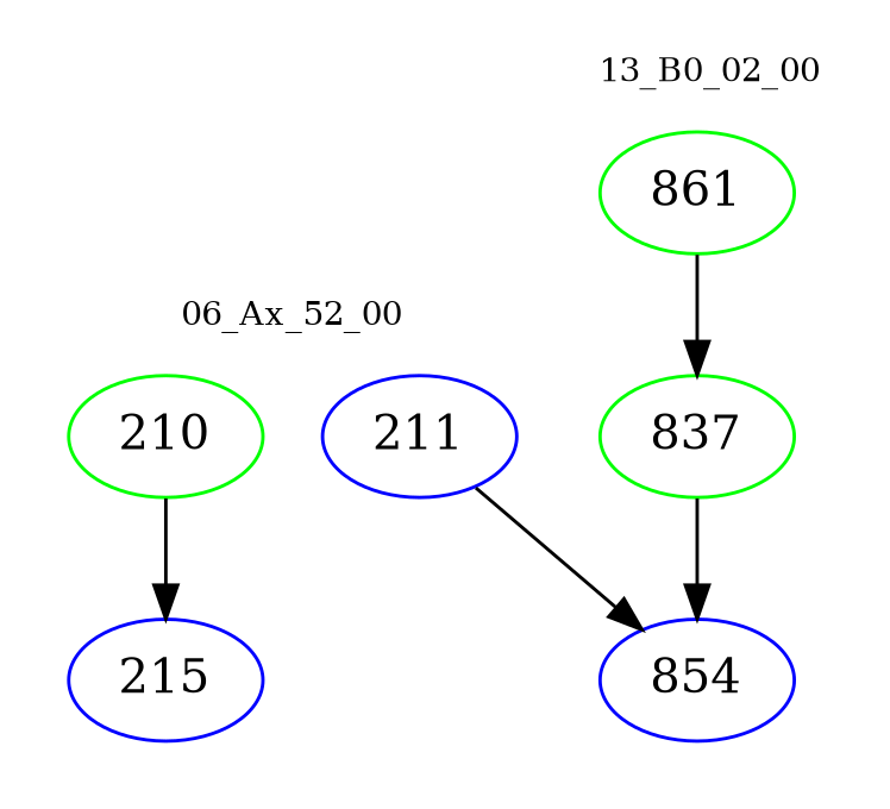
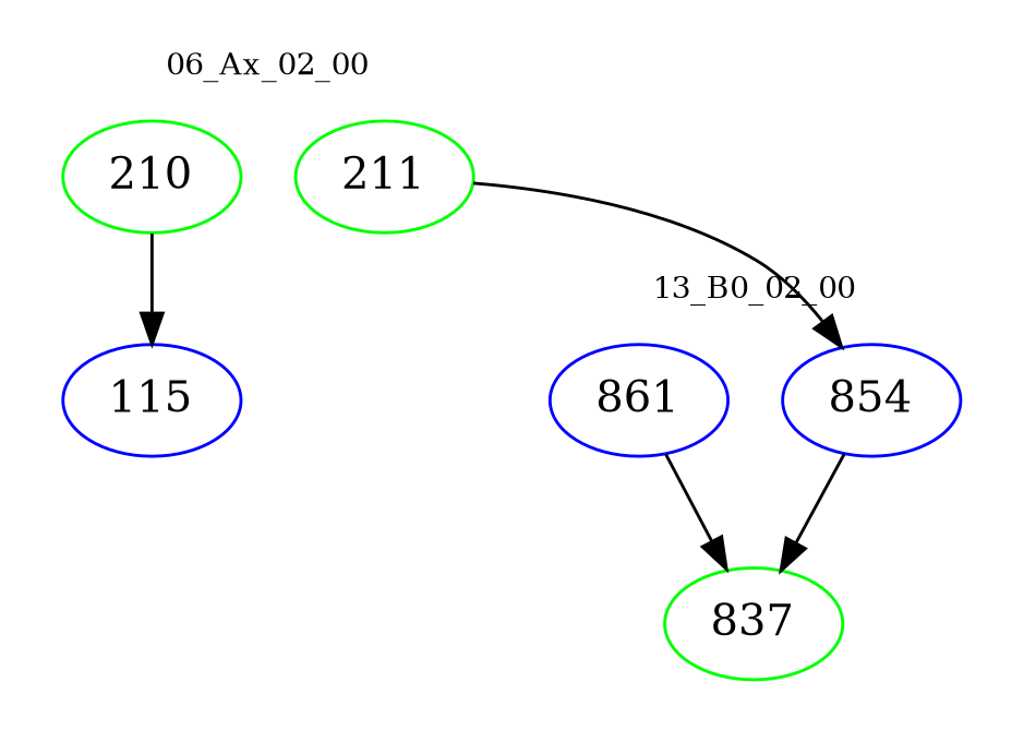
  digraph {
    node [color=blue]
    edge [color=black]
-   n1 [label=211]
+   n1 [color=green label=211]
    n2 [color=green label=210]
-   n3 [label=215]
+   n3 [label=115]
    n4 [label=854]
    n5 [color=green label=837]
-   n6 [color=green label=861]
+   n6 [label=861]
    subgraph cluster_1 {
      color=white
      fontsize=10
-     label="06_Ax_52_00"
+     label="06_Ax_02_00"
      n1
      n2
      n3
    }
    subgraph cluster_2 {
      color=white
      fontsize=10
      label="13_B0_02_00"
      n4
      n5
      n6
    }
    n1 -> n4
    n2 -> n3
-   n5 -> n4
+   n4 -> n5
    n6 -> n5
  }
